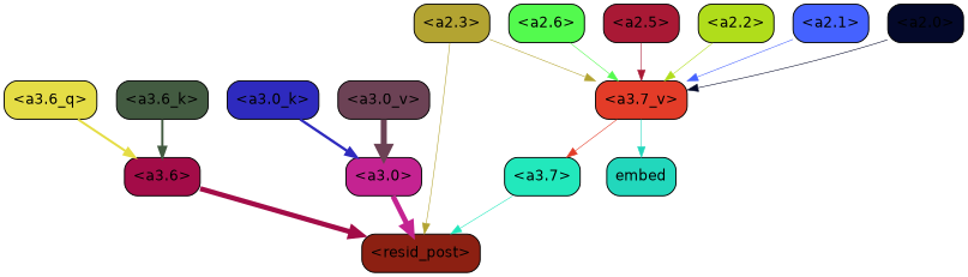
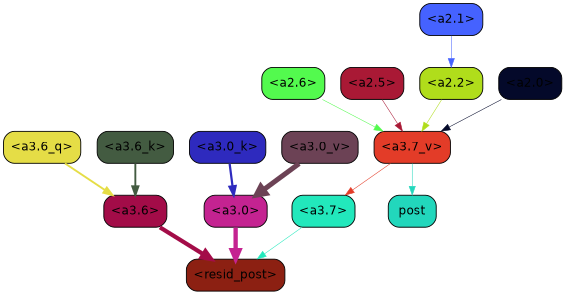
  strict digraph {
    fontname="DejaVu Sans"
    splines=true
    node [color=black fontname="DejaVu Sans" shape=box style="filled, rounded"]
    edge [color="#b3a432" fontname="DejaVu Sans" penwidth=0.6]
    "<a3.7>" [fillcolor="#22e8bc"]
    "<resid_post>" [fillcolor="#8c2012"]
    "<a3.6>" [fillcolor="#a30c48"]
    "<a3.0>" [fillcolor="#c42391"]
-   "<a2.3>" [fillcolor="#b3a432"]
    "<a3.7_v>" [fillcolor="#e33c28"]
-   embed [fillcolor="#22d7bc"]
+   embed [fillcolor="#22d7bc" label=post]
    "<a3.6_q>" [fillcolor="#e5dd46"]
    "<a3.6_k>" [fillcolor="#435b41"]
    "<a3.0_k>" [fillcolor="#2e2abe"]
    "<a3.0_v>" [fillcolor="#6c4255"]
    "<a2.6>" [fillcolor="#53fa4e"]
    "<a2.5>" [fillcolor="#a91935"]
    "<a2.2>" [fillcolor="#b0dd1b"]
    "<a2.1>" [fillcolor="#4562ff"]
    "<a2.0>" [fillcolor="#04092a"]
    "<a3.7>" -> "<resid_post>" [color="#22e8bc"]
    "<a3.6>" -> "<resid_post>" [color="#a30c48" penwidth=4.7534414529800415]
    "<a3.0>" -> "<resid_post>" [color="#c42391" penwidth=4.898576855659485]
-   "<a2.3>" -> "<resid_post>"
-   "<a2.3>" -> "<a3.7_v>"
    "<a3.7_v>" -> "<a3.7>" [color="#e33c28"]
    "<a3.7_v>" -> embed [color="#22d7bc"]
    "<a3.6_q>" -> "<a3.6>" [color="#e5dd46" penwidth=2.160832464694977]
    "<a3.6_k>" -> "<a3.6>" [color="#435b41" penwidth=2.13908451795578]
    "<a3.0_k>" -> "<a3.0>" [color="#2e2abe" penwidth=2.520303964614868]
    "<a3.0_v>" -> "<a3.0>" [color="#6c4255" penwidth=5.680712580680847]
    "<a2.6>" -> "<a3.7_v>" [color="#53fa4e"]
    "<a2.5>" -> "<a3.7_v>" [color="#a91935"]
    "<a2.2>" -> "<a3.7_v>" [color="#b0dd1b"]
-   "<a2.1>" -> "<a3.7_v>" [color="#4562ff"]
+   "<a2.1>" -> "<a2.2>" [color="#4562ff"]
    "<a2.0>" -> "<a3.7_v>" [color="#04092a"]
  }
